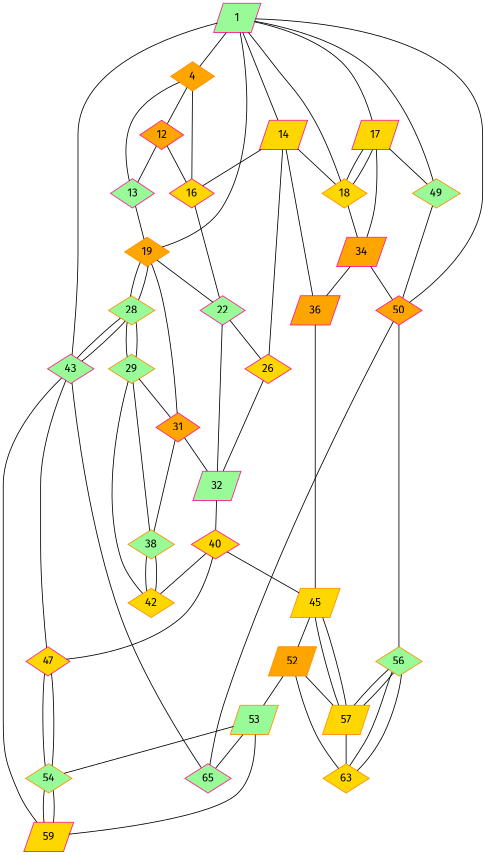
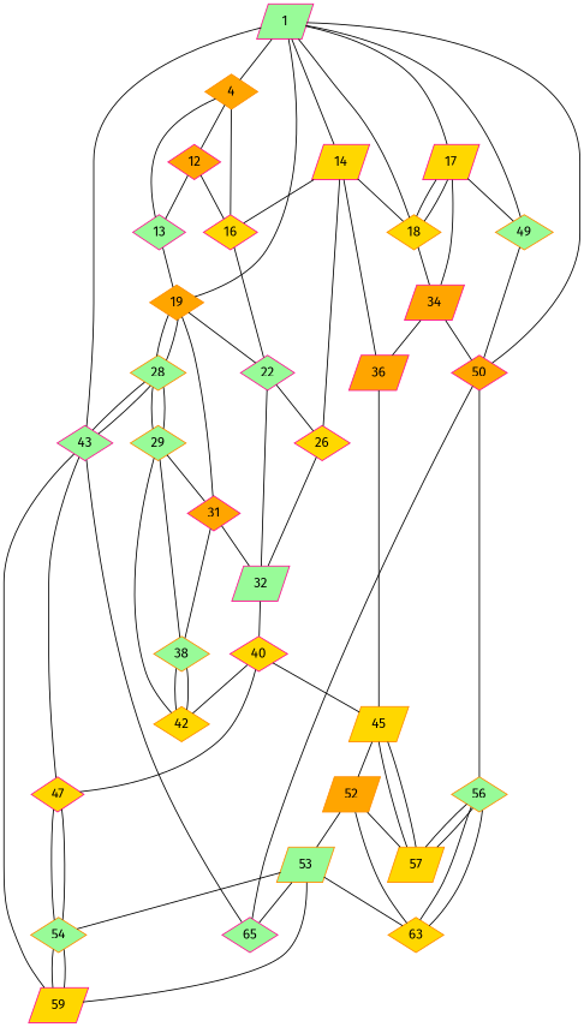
  graph {
    fontname="Fira Sans"
    node [color=deeppink fillcolor=palegreen fontname="Fira Sans" shape=diamond style=filled]
    edge [fontname="Fira Sans"]
    1 [shape=parallelogram super="+2+8"]
    4 [color=darkorange fillcolor=orange super="+5"]
    14 [fillcolor=gold shape=parallelogram super="+15"]
    17 [fillcolor=gold shape=parallelogram super="+37"]
    18 [color=darkorange fillcolor=gold super="+24"]
    19 [color=darkorange fillcolor=orange super="+20"]
    43 [super="+48+44"]
    49 [color=darkorange]
    50 [fillcolor=orange super="+55"]
    12 [fillcolor=orange]
    13
    16 [fillcolor=gold super="+21"]
    26 [fillcolor=gold]
    36 [fillcolor=orange shape=parallelogram]
    34 [fillcolor=orange shape=parallelogram super="+35"]
    22 [super="+27"]
    28 [color=darkorange]
    31 [fillcolor=orange super="+33"]
    47 [fillcolor=gold]
    59 [fillcolor=gold shape=parallelogram]
    65
    56 [color=darkorange]
    32 [shape=parallelogram super="+39"]
    45 [color=darkorange fillcolor=gold shape=parallelogram super="+46"]
    29 [color=darkorange super="+30"]
    38 [color=darkorange]
    40 [fillcolor=gold super="+41"]
    42 [color=darkorange fillcolor=gold]
    52 [color=darkorange fillcolor=orange shape=parallelogram super="+58"]
    57 [color=darkorange fillcolor=gold shape=parallelogram]
    54 [color=darkorange]
    53 [color=darkorange shape=parallelogram super="+62"]
    63 [color=darkorange fillcolor=gold]
    1 -- 4 [weight=3]
    1 -- 14
    1 -- 17
    1 -- 18
    1 -- 19
    1 -- 43 [weight=2]
    1 -- 49
    1 -- 50
    4 -- 12
    4 -- 13
    4 -- 16
    14 -- 18
    14 -- 16
    14 -- 26
    14 -- 36
    17 -- 18
    17 -- 18
    17 -- 49
    17 -- 34
    18 -- 34
    19 -- 22
    19 -- 28
    19 -- 28
    19 -- 31
    43 -- 47
    43 -- 59
    43 -- 65
    49 -- 50
    50 -- 65
    50 -- 56
    12 -- 13
    12 -- 16
    13 -- 19
    16 -- 22
    26 -- 32
    36 -- 45
    34 -- 50
    34 -- 36
    22 -- 26
    22 -- 32
    28 -- 43
    28 -- 43
    28 -- 29
    28 -- 29
    31 -- 32
    31 -- 38
    47 -- 54
    47 -- 54
    56 -- 57
    56 -- 57
    56 -- 63
    56 -- 63
    32 -- 40
    45 -- 52
    45 -- 57
    45 -- 57
    29 -- 31
    29 -- 38
    29 -- 42
    38 -- 42
    38 -- 42
    40 -- 47
    40 -- 45
    40 -- 42
    52 -- 57
    52 -- 53
    52 -- 63
    54 -- 59
    54 -- 59
    53 -- 59
    53 -- 65
    53 -- 54
-   57 -- 63
+   53 -- 63
  }
